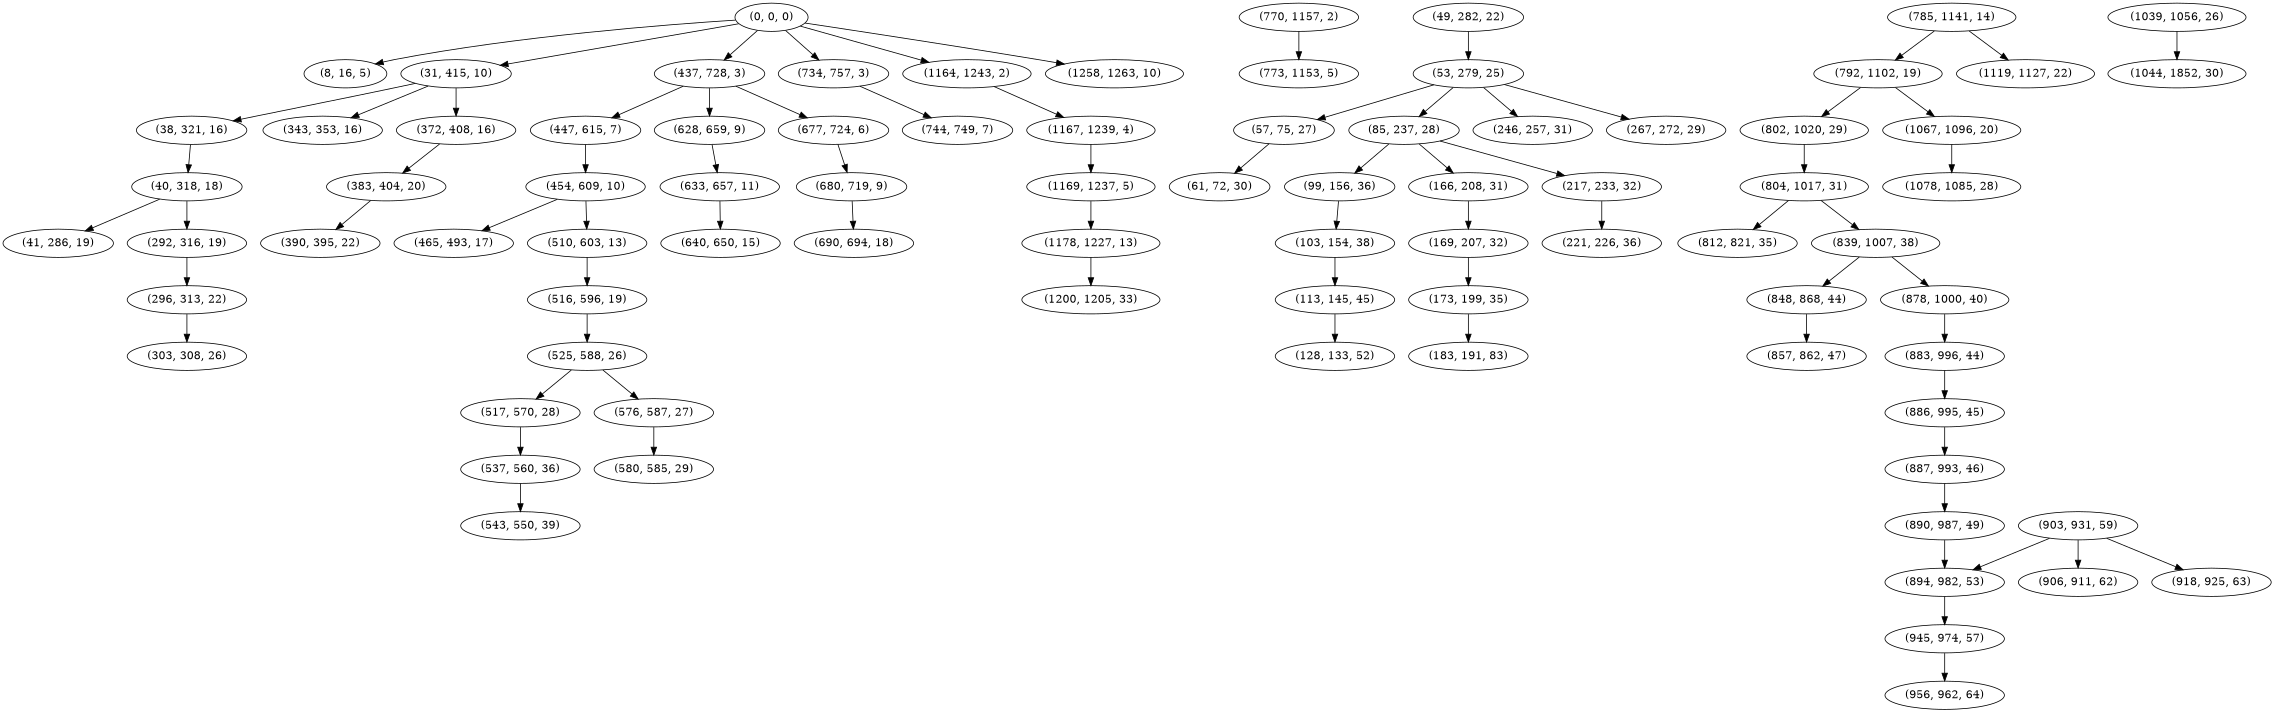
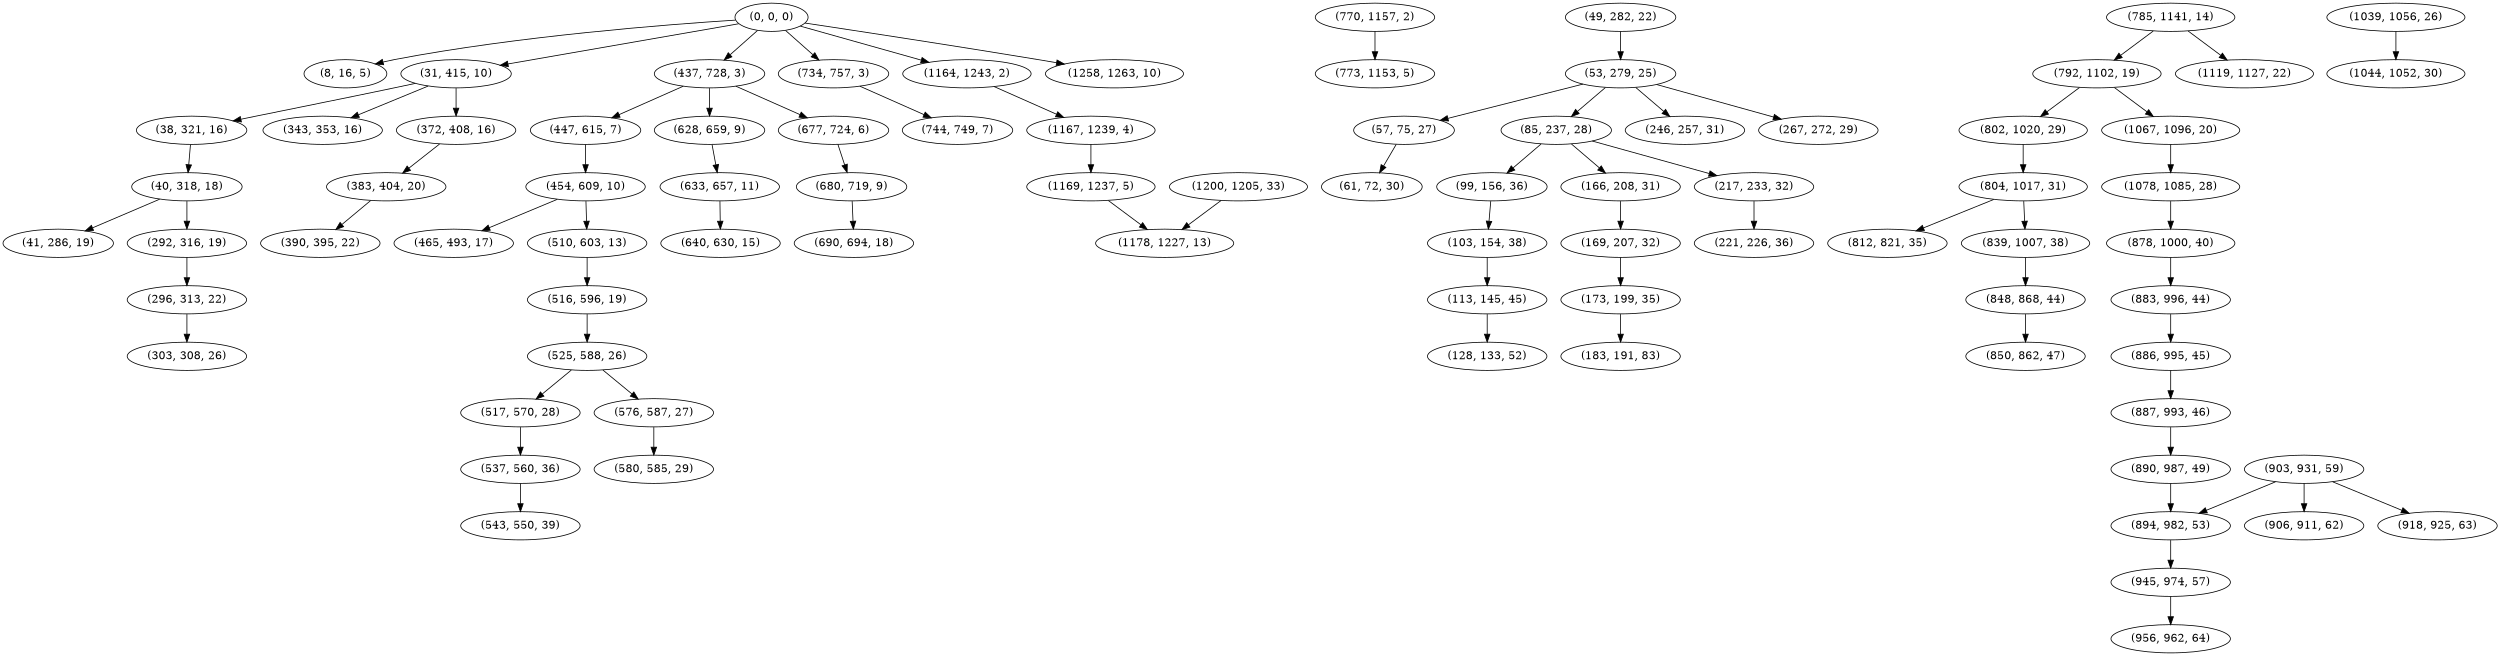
  digraph {
    "(0, 0, 0)"
    "(8, 16, 5)"
    "(31, 415, 10)"
    "(437, 728, 3)"
    "(734, 757, 3)"
    "(1164, 1243, 2)"
    "(1258, 1263, 10)"
    "(38, 321, 16)"
    "(343, 353, 16)"
    "(372, 408, 16)"
    n11 [label="(447, 615, 7)"]
    "(628, 659, 9)"
    "(677, 724, 6)"
    "(744, 749, 7)"
    "(770, 1157, 2)"
    "(773, 1153, 5)"
    "(1167, 1239, 4)"
    "(40, 318, 18)"
    "(383, 404, 20)"
    "(41, 286, 19)"
    "(292, 316, 19)"
    "(296, 313, 22)"
    "(49, 282, 22)"
    "(53, 279, 25)"
    "(57, 75, 27)"
    "(85, 237, 28)"
    "(246, 257, 31)"
    "(267, 272, 29)"
    "(61, 72, 30)"
    "(99, 156, 36)"
    "(166, 208, 31)"
    "(217, 233, 32)"
    "(103, 154, 38)"
    "(169, 207, 32)"
    "(221, 226, 36)"
    "(113, 145, 45)"
    "(128, 133, 52)"
    "(173, 199, 35)"
    n39 [label="(183, 191, 83)"]
    "(303, 308, 26)"
    "(390, 395, 22)"
    "(454, 609, 10)"
    "(633, 657, 11)"
    "(680, 719, 9)"
    "(465, 493, 17)"
    "(510, 603, 13)"
    "(516, 596, 19)"
    "(525, 588, 26)"
    n49 [label="(517, 570, 28)"]
    "(576, 587, 27)"
    "(537, 560, 36)"
    "(580, 585, 29)"
    "(543, 550, 39)"
-   "(640, 650, 15)"
+   "(640, 650, 15)" [label="(640, 630, 15)"]
    "(690, 694, 18)"
    "(785, 1141, 14)"
    "(792, 1102, 19)"
    "(1119, 1127, 22)"
    "(802, 1020, 29)"
    "(1067, 1096, 20)"
    "(804, 1017, 31)"
    "(1039, 1056, 26)"
-   "(1044, 1052, 30)" [label="(1044, 1852, 30)"]
+   "(1044, 1052, 30)"
    "(1078, 1085, 28)"
    "(812, 821, 35)"
    "(839, 1007, 38)"
    "(848, 868, 44)"
    "(878, 1000, 40)"
-   "(857, 862, 47)"
+   "(857, 862, 47)" [label="(850, 862, 47)"]
    "(883, 996, 44)"
    "(886, 995, 45)"
    "(887, 993, 46)"
    "(890, 987, 49)"
    "(894, 982, 53)"
    "(945, 974, 57)"
    "(903, 931, 59)"
    "(906, 911, 62)"
    "(918, 925, 63)"
    "(956, 962, 64)"
    "(1169, 1237, 5)"
    "(1178, 1227, 13)"
    "(1200, 1205, 33)"
    "(0, 0, 0)" -> "(8, 16, 5)"
    "(0, 0, 0)" -> "(31, 415, 10)"
    "(0, 0, 0)" -> "(437, 728, 3)"
    "(0, 0, 0)" -> "(734, 757, 3)"
    "(0, 0, 0)" -> "(1164, 1243, 2)"
    "(0, 0, 0)" -> "(1258, 1263, 10)"
    "(31, 415, 10)" -> "(38, 321, 16)"
    "(31, 415, 10)" -> "(343, 353, 16)"
    "(31, 415, 10)" -> "(372, 408, 16)"
    "(437, 728, 3)" -> n11
    "(437, 728, 3)" -> "(628, 659, 9)"
    "(437, 728, 3)" -> "(677, 724, 6)"
    "(734, 757, 3)" -> "(744, 749, 7)"
    "(1164, 1243, 2)" -> "(1167, 1239, 4)"
    "(38, 321, 16)" -> "(40, 318, 18)"
    "(372, 408, 16)" -> "(383, 404, 20)"
    n11 -> "(454, 609, 10)"
    "(628, 659, 9)" -> "(633, 657, 11)"
    "(677, 724, 6)" -> "(680, 719, 9)"
    "(770, 1157, 2)" -> "(773, 1153, 5)"
    "(1167, 1239, 4)" -> "(1169, 1237, 5)"
    "(40, 318, 18)" -> "(41, 286, 19)"
    "(40, 318, 18)" -> "(292, 316, 19)"
    "(383, 404, 20)" -> "(390, 395, 22)"
    "(292, 316, 19)" -> "(296, 313, 22)"
    "(296, 313, 22)" -> "(303, 308, 26)"
    "(49, 282, 22)" -> "(53, 279, 25)"
    "(53, 279, 25)" -> "(57, 75, 27)"
    "(53, 279, 25)" -> "(85, 237, 28)"
    "(53, 279, 25)" -> "(246, 257, 31)"
    "(53, 279, 25)" -> "(267, 272, 29)"
    "(57, 75, 27)" -> "(61, 72, 30)"
    "(85, 237, 28)" -> "(99, 156, 36)"
    "(85, 237, 28)" -> "(166, 208, 31)"
    "(85, 237, 28)" -> "(217, 233, 32)"
    "(99, 156, 36)" -> "(103, 154, 38)"
    "(166, 208, 31)" -> "(169, 207, 32)"
    "(217, 233, 32)" -> "(221, 226, 36)"
    "(103, 154, 38)" -> "(113, 145, 45)"
    "(169, 207, 32)" -> "(173, 199, 35)"
    "(113, 145, 45)" -> "(128, 133, 52)"
    "(173, 199, 35)" -> n39
    "(454, 609, 10)" -> "(465, 493, 17)"
    "(454, 609, 10)" -> "(510, 603, 13)"
    "(633, 657, 11)" -> "(640, 650, 15)"
    "(680, 719, 9)" -> "(690, 694, 18)"
    "(510, 603, 13)" -> "(516, 596, 19)"
    "(516, 596, 19)" -> "(525, 588, 26)"
    "(525, 588, 26)" -> n49
    "(525, 588, 26)" -> "(576, 587, 27)"
    n49 -> "(537, 560, 36)"
    "(576, 587, 27)" -> "(580, 585, 29)"
    "(537, 560, 36)" -> "(543, 550, 39)"
    "(785, 1141, 14)" -> "(792, 1102, 19)"
    "(785, 1141, 14)" -> "(1119, 1127, 22)"
    "(792, 1102, 19)" -> "(802, 1020, 29)"
    "(792, 1102, 19)" -> "(1067, 1096, 20)"
    "(802, 1020, 29)" -> "(804, 1017, 31)"
    "(1067, 1096, 20)" -> "(1078, 1085, 28)"
    "(804, 1017, 31)" -> "(812, 821, 35)"
    "(804, 1017, 31)" -> "(839, 1007, 38)"
    "(1039, 1056, 26)" -> "(1044, 1052, 30)"
    "(839, 1007, 38)" -> "(848, 868, 44)"
-   "(839, 1007, 38)" -> "(878, 1000, 40)"
+   "(1078, 1085, 28)" -> "(878, 1000, 40)"
    "(848, 868, 44)" -> "(857, 862, 47)"
    "(878, 1000, 40)" -> "(883, 996, 44)"
    "(883, 996, 44)" -> "(886, 995, 45)"
    "(886, 995, 45)" -> "(887, 993, 46)"
    "(887, 993, 46)" -> "(890, 987, 49)"
    "(890, 987, 49)" -> "(894, 982, 53)"
    "(894, 982, 53)" -> "(945, 974, 57)"
    "(945, 974, 57)" -> "(956, 962, 64)"
    "(903, 931, 59)" -> "(894, 982, 53)"
    "(903, 931, 59)" -> "(906, 911, 62)"
    "(903, 931, 59)" -> "(918, 925, 63)"
    "(1169, 1237, 5)" -> "(1178, 1227, 13)"
-   "(1178, 1227, 13)" -> "(1200, 1205, 33)"
+   "(1200, 1205, 33)" -> "(1178, 1227, 13)"
  }
